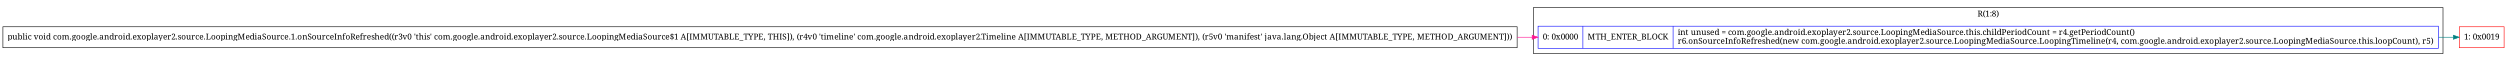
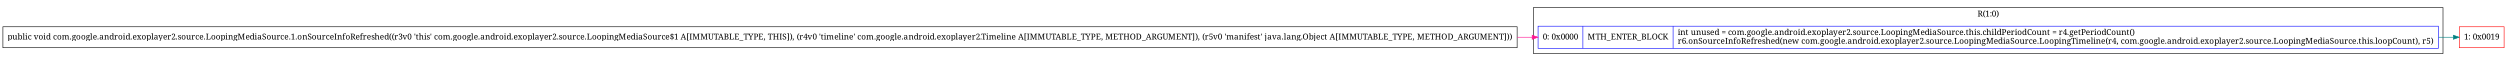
  digraph {
    rankdir=LR
    fontname="Noto Serif"
    node [shape=record fontname="Noto Serif"]
    edge [fontname="Noto Serif"]
    n1 [color=blue label="{0\:\ 0x0000|MTH_ENTER_BLOCK\l|int unused = com.google.android.exoplayer2.source.LoopingMediaSource.this.childPeriodCount = r4.getPeriodCount()\lr6.onSourceInfoRefreshed(new com.google.android.exoplayer2.source.LoopingMediaSource.LoopingTimeline(r4, com.google.android.exoplayer2.source.LoopingMediaSource.this.loopCount), r5)\l}"]
    n2 [color=red label="{1\:\ 0x0019}"]
    n3 [label="{public void com.google.android.exoplayer2.source.LoopingMediaSource.1.onSourceInfoRefreshed((r3v0 'this' com.google.android.exoplayer2.source.LoopingMediaSource$1 A[IMMUTABLE_TYPE, THIS]), (r4v0 'timeline' com.google.android.exoplayer2.Timeline A[IMMUTABLE_TYPE, METHOD_ARGUMENT]), (r5v0 'manifest' java.lang.Object A[IMMUTABLE_TYPE, METHOD_ARGUMENT])) }"]
    subgraph cluster_1 {
-     label="R(1:8)"
+     label="R(1:0)"
      n1
    }
    n1 -> n2 [color=teal]
    n3 -> n1 [color=deeppink]
  }
